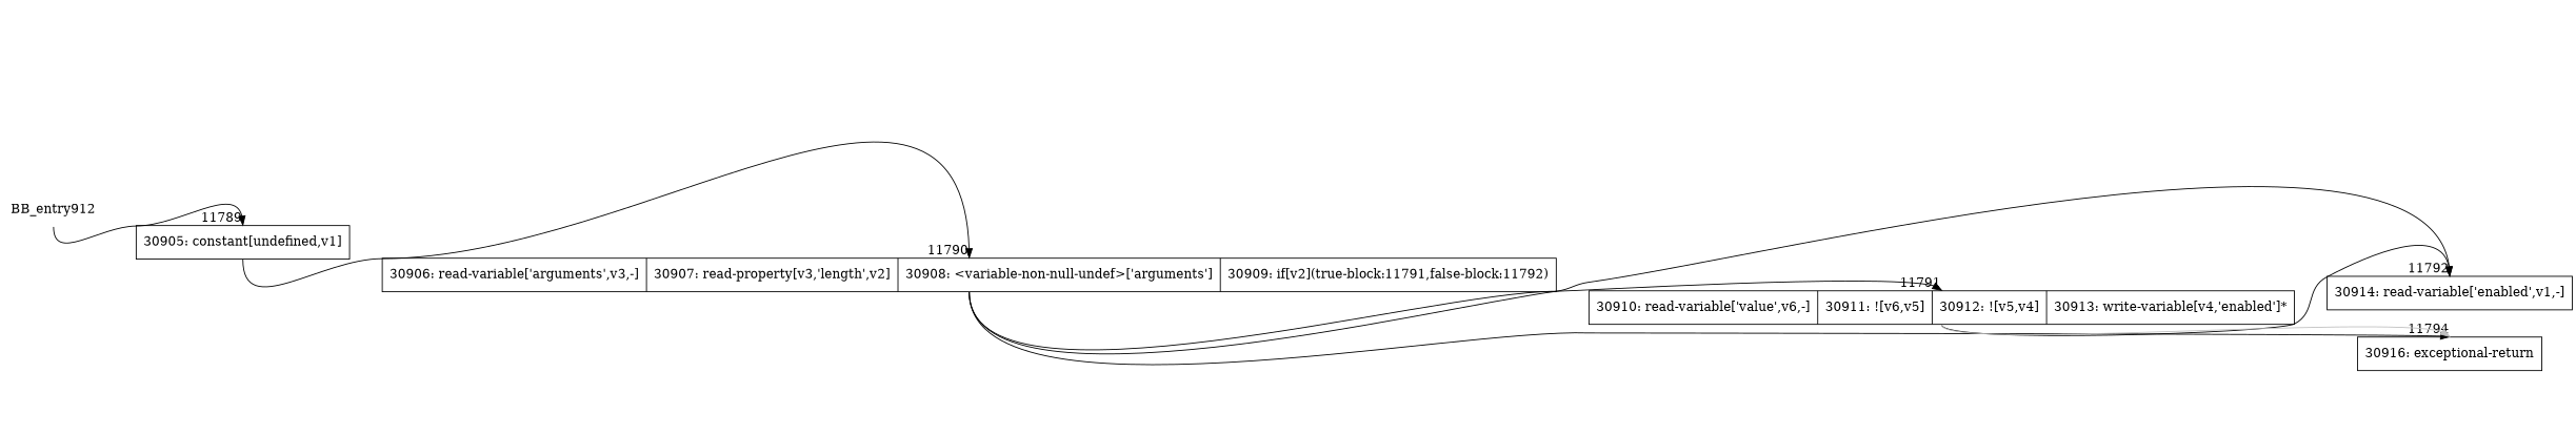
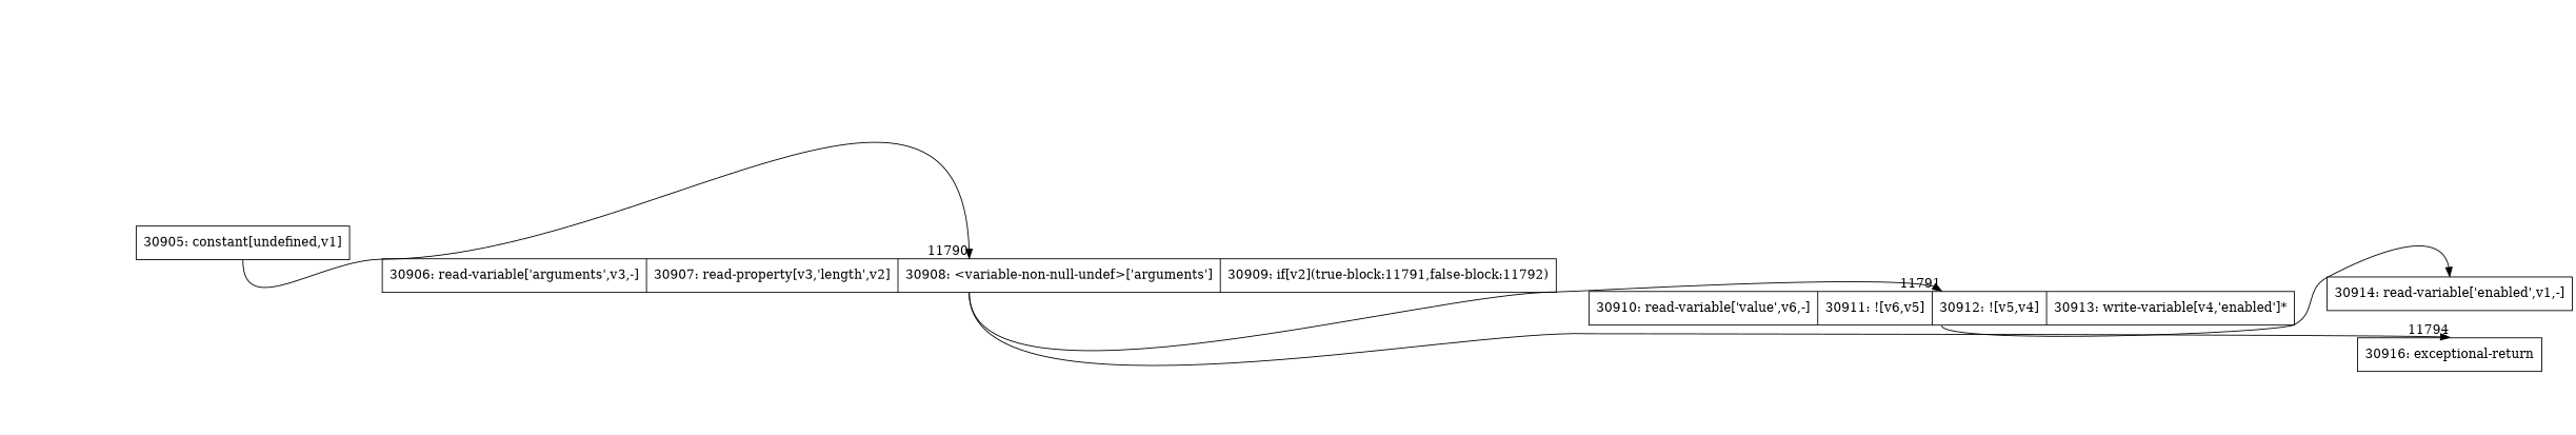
  digraph {
    rankdir=LR
    node [shape=record]
    edge [headport=n tailport=s]
-   BB_entry912 [shape=none]
    n2 [label="{30905: constant[undefined,v1]}"]
    n3 [label="{30906: read-variable['arguments',v3,-]|30907: read-property[v3,'length',v2]|30908: \<variable-non-null-undef\>['arguments']|30909: if[v2](true-block:11791,false-block:11792)}"]
    n4 [label="{30910: read-variable['value',v6,-]|30911: ![v6,v5]|30912: ![v5,v4]|30913: write-variable[v4,'enabled']*}"]
    n5 [label="{30914: read-variable['enabled',v1,-]}"]
    n6 [label="{30916: exceptional-return}"]
-   BB_entry912 -> n2 [headlabel="    11789"]
    n2 -> n3 [headlabel="      11790"]
    n3 -> n4 [headlabel="      11791"]
-   n3 -> n5 [headlabel="      11792"]
    n3 -> n6 [color=black headlabel="      11794"]
    n4 -> n5
-   n4 -> n6 [color=gray]
  }
